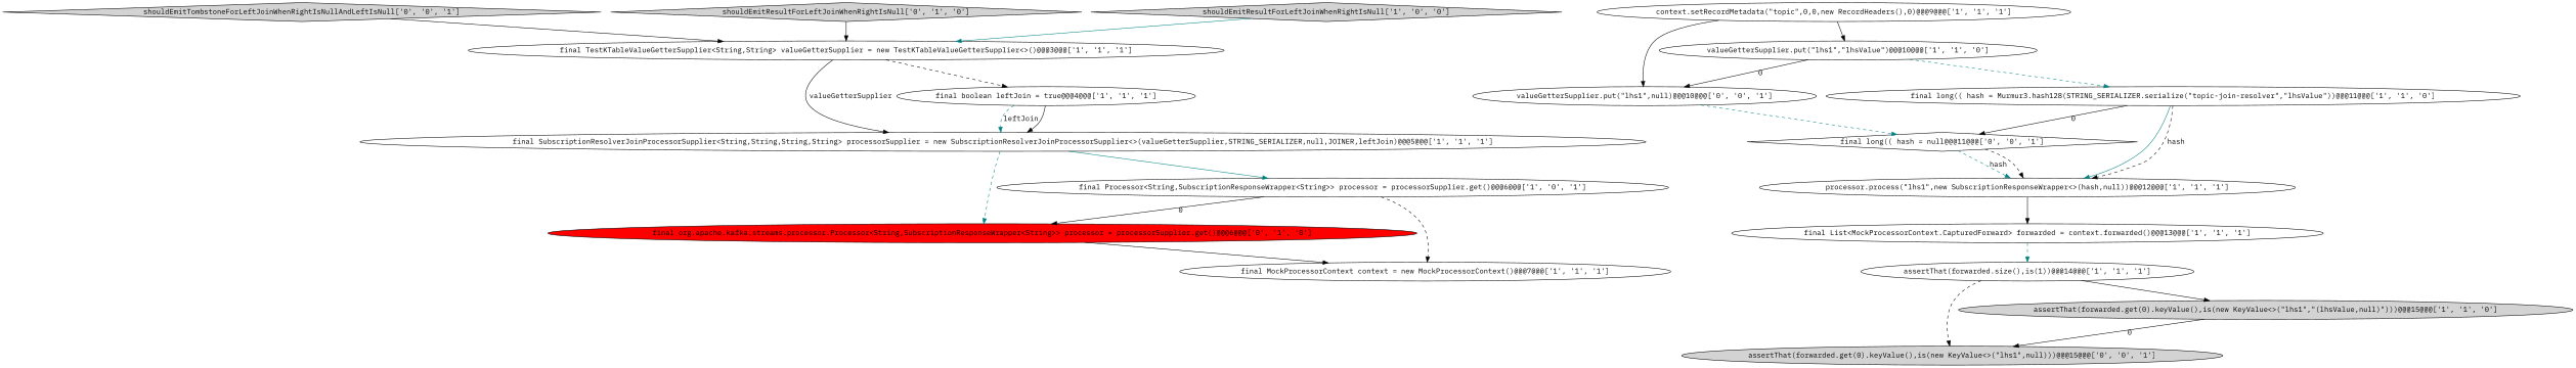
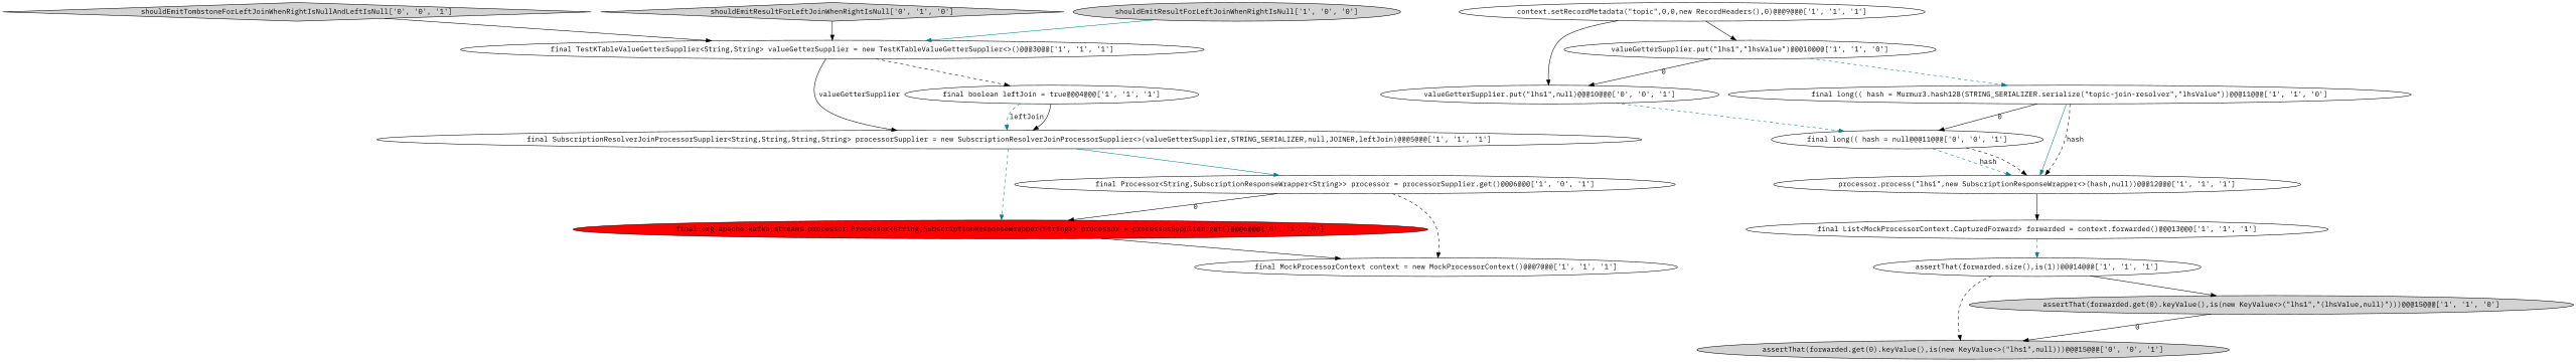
  digraph {
    fontname="IBM Plex Mono"
    node [fillcolor=white fontname="IBM Plex Mono" shape=ellipse style=filled]
    edge [color=black fontname="IBM Plex Mono" style=solid]
    n1 [fillcolor=red label="final org.apache.kafka.streams.processor.Processor<String,SubscriptionResponseWrapper<String>> processor = processorSupplier.get()@@@6@@@['0', '1', '0']"]
    n2 [label="final MockProcessorContext context = new MockProcessorContext()@@@7@@@['1', '1', '1']"]
    n3 [label="processor.process(\"lhs1\",new SubscriptionResponseWrapper<>(hash,null))@@@12@@@['1', '1', '1']"]
    n4 [label="final List<MockProcessorContext.CapturedForward> forwarded = context.forwarded()@@@13@@@['1', '1', '1']"]
    n5 [label="assertThat(forwarded.size(),is(1))@@@14@@@['1', '1', '1']"]
    n6 [fillcolor=lightgray label="shouldEmitTombstoneForLeftJoinWhenRightIsNullAndLeftIsNull['0', '0', '1']" shape=diamond]
    n7 [label="final TestKTableValueGetterSupplier<String,String> valueGetterSupplier = new TestKTableValueGetterSupplier<>()@@@3@@@['1', '1', '1']"]
    n8 [label="final SubscriptionResolverJoinProcessorSupplier<String,String,String,String> processorSupplier = new SubscriptionResolverJoinProcessorSupplier<>(valueGetterSupplier,STRING_SERIALIZER,null,JOINER,leftJoin)@@@5@@@['1', '1', '1']"]
    n9 [label="final boolean leftJoin = true@@@4@@@['1', '1', '1']"]
    n10 [fillcolor=lightgray label="assertThat(forwarded.get(0).keyValue(),is(new KeyValue<>(\"lhs1\",null)))@@@15@@@['0', '0', '1']"]
    n11 [fillcolor=lightgray label="assertThat(forwarded.get(0).keyValue(),is(new KeyValue<>(\"lhs1\",\"(lhsValue,null)\")))@@@15@@@['1', '1', '0']"]
    n12 [label="valueGetterSupplier.put(\"lhs1\",null)@@@10@@@['0', '0', '1']"]
-   n13 [label="final long(( hash = null@@@11@@@['0', '0', '1']" shape=diamond]
+   n13 [label="final long(( hash = null@@@11@@@['0', '0', '1']"]
    n14 [label="final Processor<String,SubscriptionResponseWrapper<String>> processor = processorSupplier.get()@@@6@@@['1', '0', '1']"]
    n15 [label="valueGetterSupplier.put(\"lhs1\",\"lhsValue\")@@@10@@@['1', '1', '0']"]
    n16 [label="final long(( hash = Murmur3.hash128(STRING_SERIALIZER.serialize(\"topic-join-resolver\",\"lhsValue\"))@@@11@@@['1', '1', '0']"]
    n17 [label="context.setRecordMetadata(\"topic\",0,0,new RecordHeaders(),0)@@@9@@@['1', '1', '1']"]
    n18 [fillcolor=lightgray label="shouldEmitResultForLeftJoinWhenRightIsNull['0', '1', '0']" shape=diamond]
-   n19 [fillcolor=lightgray label="shouldEmitResultForLeftJoinWhenRightIsNull['1', '0', '0']" shape=diamond]
+   n19 [fillcolor=lightgray label="shouldEmitResultForLeftJoinWhenRightIsNull['1', '0', '0']"]
    n1 -> n2
    n3 -> n4
    n4 -> n5 [color=teal style=dashed]
    n5 -> n10 [style=dashed]
    n5 -> n11
    n6 -> n7
    n7 -> n8 [label=valueGetterSupplier]
    n7 -> n9 [style=dashed]
    n8 -> n1 [color=teal style=dashed]
    n8 -> n14 [color=teal]
    n9 -> n8 [color=teal label=leftJoin style=dashed]
    n9 -> n8
    n11 -> n10 [label=0]
    n12 -> n13 [color=teal style=dashed]
    n13 -> n3 [color=teal label=hash style=dashed]
    n13 -> n3 [style=dashed]
    n14 -> n1 [label=0]
    n14 -> n2 [style=dashed]
    n15 -> n12 [label=0]
    n15 -> n16 [color=teal style=dashed]
    n16 -> n3 [color=teal]
    n16 -> n3 [label=hash style=dashed]
    n16 -> n13 [label=0]
    n17 -> n12
    n17 -> n15
    n18 -> n7
    n19 -> n7 [color=teal]
  }
